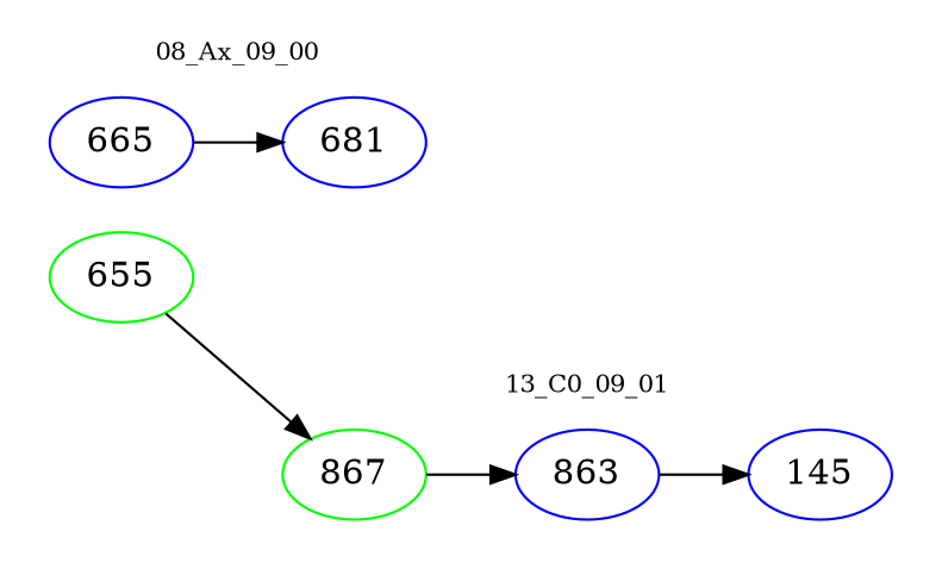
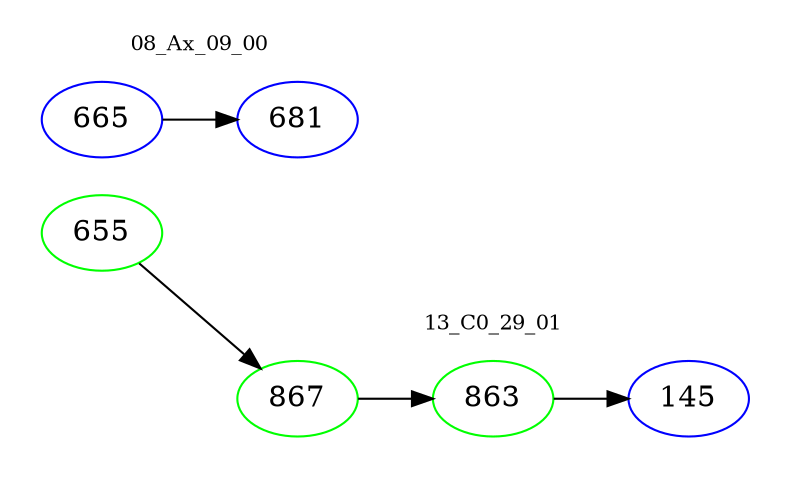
  digraph {
    rankdir=LR
    node [color=blue]
    edge [color=black]
    n1 [color=green label=655]
    n2 [label=665]
    n3 [label=681]
    n4 [color=green label=867]
-   n5 [label=863]
+   n5 [color=green label=863]
    n6 [label=145]
    subgraph cluster_1 {
      color=white
      fontsize=10
      label="08_Ax_09_00"
      n1
      n2
      n3
    }
    subgraph cluster_2 {
      color=white
      fontsize=10
-     label="13_C0_09_01"
+     label="13_C0_29_01"
      n4
      n5
      n6
    }
    n1 -> n4
    n2 -> n3
    n4 -> n5
    n5 -> n6
  }
